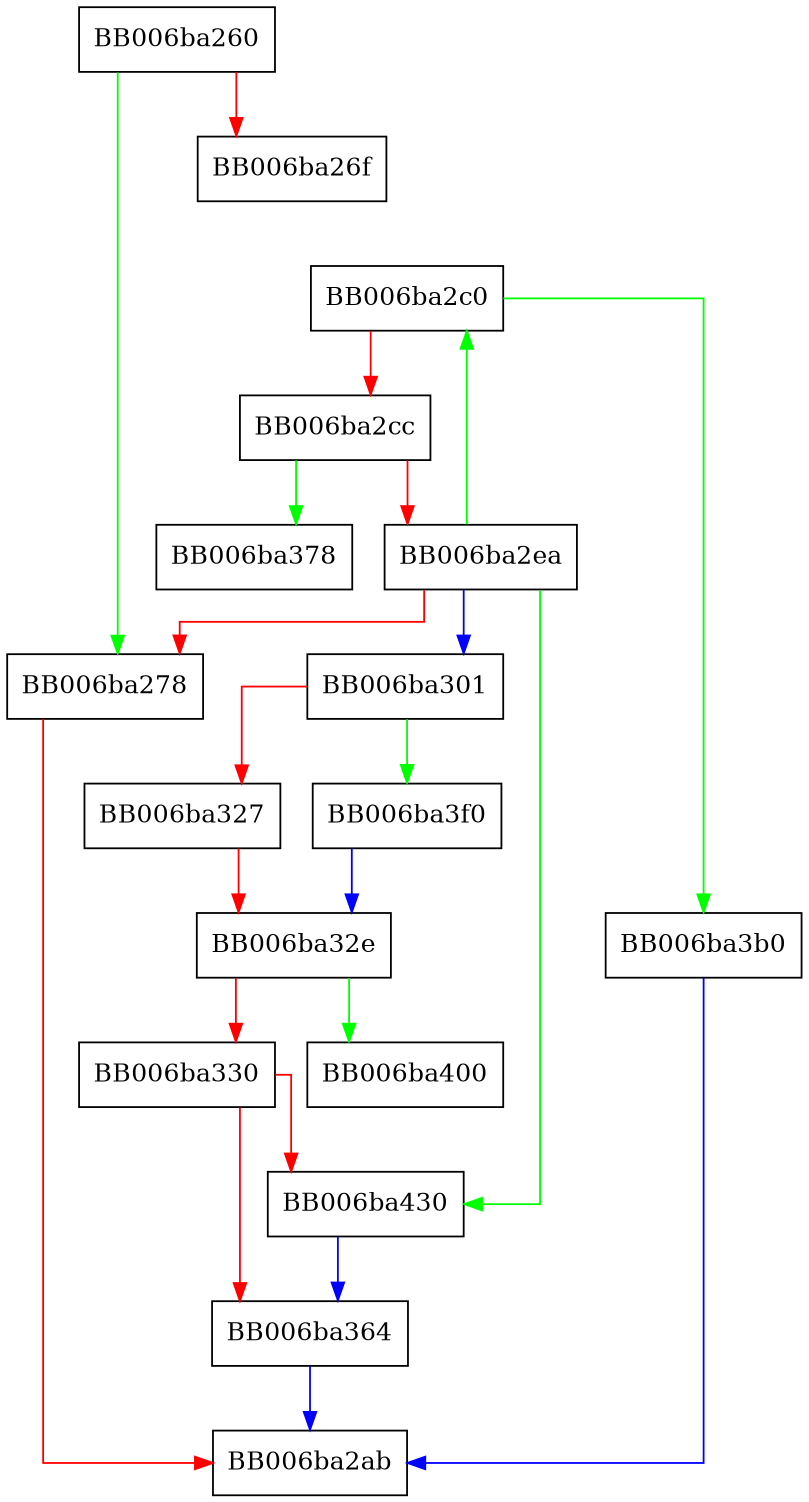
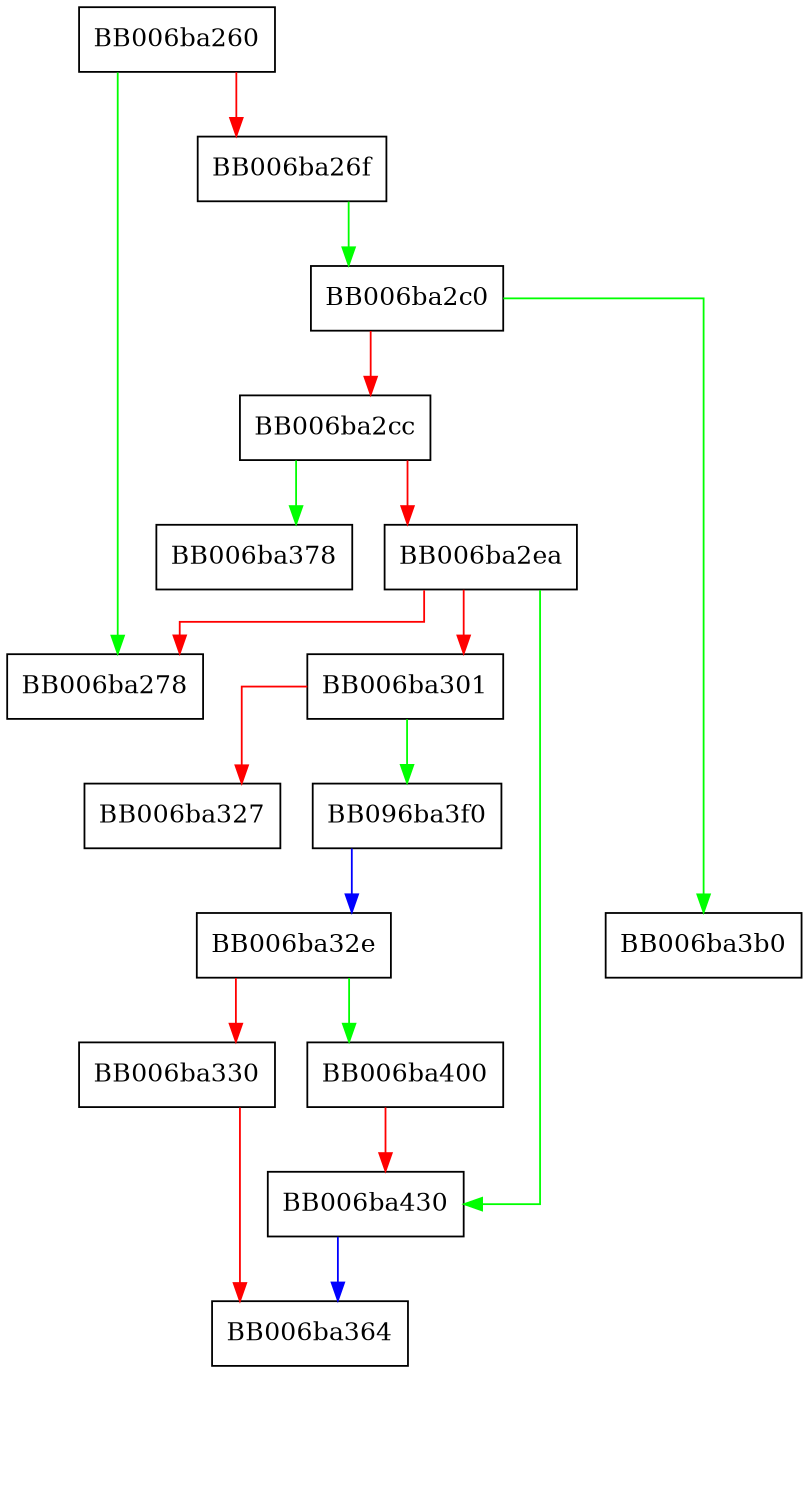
  digraph {
    splines=ortho
    node [shape=box]
    edge [color=red]
    BB006ba260
    BB006ba278
    BB006ba26f
-   BB006ba2ab
    BB006ba2c0
    BB006ba3b0
    BB006ba2cc
    BB006ba378
    BB006ba2ea
    BB006ba430
    BB006ba301
    BB006ba364
-   BB006ba3f0
+   BB006ba3f0 [label=BB096ba3f0]
    BB006ba327
    BB006ba32e
    BB006ba400
    n17 [label=BB006ba330]
    BB006ba260 -> BB006ba278 [color=green]
    BB006ba260 -> BB006ba26f
-   BB006ba278 -> BB006ba2ab
-   BB006ba2ea -> BB006ba2c0 [color=green]
+   BB006ba26f -> BB006ba2c0 [color=green]
    BB006ba2c0 -> BB006ba3b0 [color=green]
    BB006ba2c0 -> BB006ba2cc
-   BB006ba3b0 -> BB006ba2ab [color=blue]
    BB006ba2cc -> BB006ba378 [color=green]
    BB006ba2cc -> BB006ba2ea
    BB006ba2ea -> BB006ba278
    BB006ba2ea -> BB006ba430 [color=green]
-   BB006ba2ea -> BB006ba301 [color=blue]
+   BB006ba2ea -> BB006ba301
    BB006ba430 -> BB006ba364 [color=blue]
    BB006ba301 -> BB006ba3f0 [color=green]
    BB006ba301 -> BB006ba327
-   BB006ba364 -> BB006ba2ab [color=blue]
    BB006ba3f0 -> BB006ba32e [color=blue]
-   BB006ba327 -> BB006ba32e
    BB006ba32e -> BB006ba400 [color=green]
    BB006ba32e -> n17
-   n17 -> BB006ba430
+   BB006ba400 -> BB006ba430
    n17 -> BB006ba364
  }
